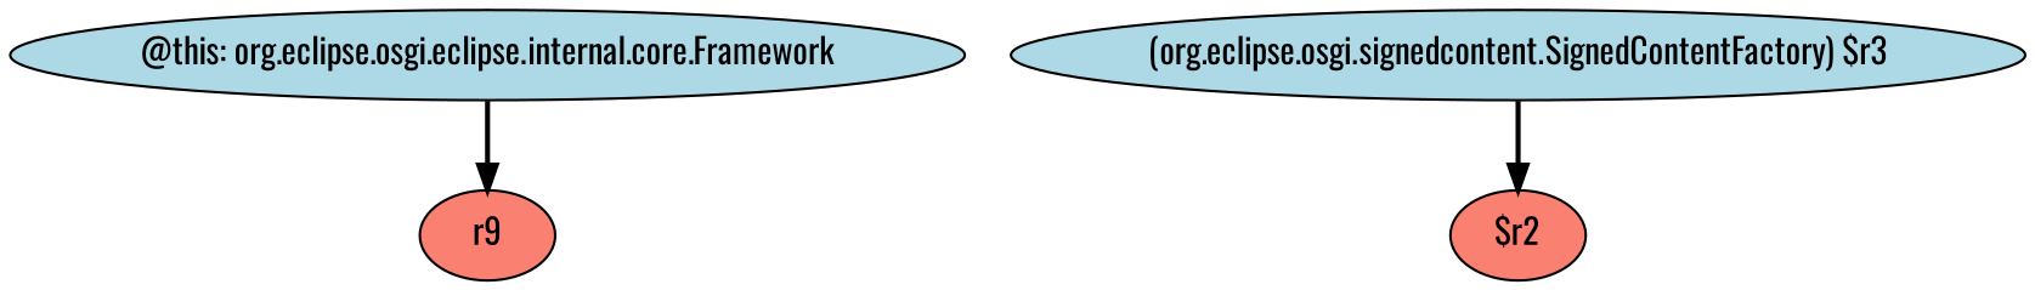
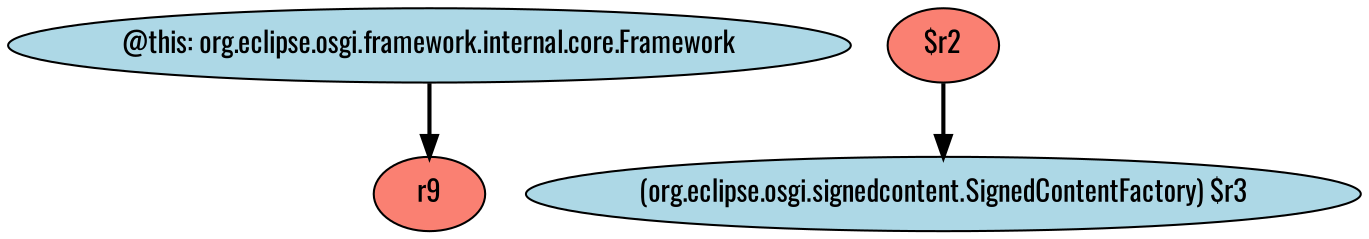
  digraph {
    fontname=Oswald
    node [fillcolor=lightblue fontname=Oswald style=filled]
    edge [fontname=Oswald style=bold]
-   n1 [label="@this: org.eclipse.osgi.eclipse.internal.core.Framework"]
+   n1 [label="@this: org.eclipse.osgi.framework.internal.core.Framework"]
    n2 [fillcolor=salmon label=r9]
    n3 [label="(org.eclipse.osgi.signedcontent.SignedContentFactory) $r3"]
    n4 [fillcolor=salmon label="$r2"]
    n1 -> n2
-   n3 -> n4
+   n4 -> n3
  }
